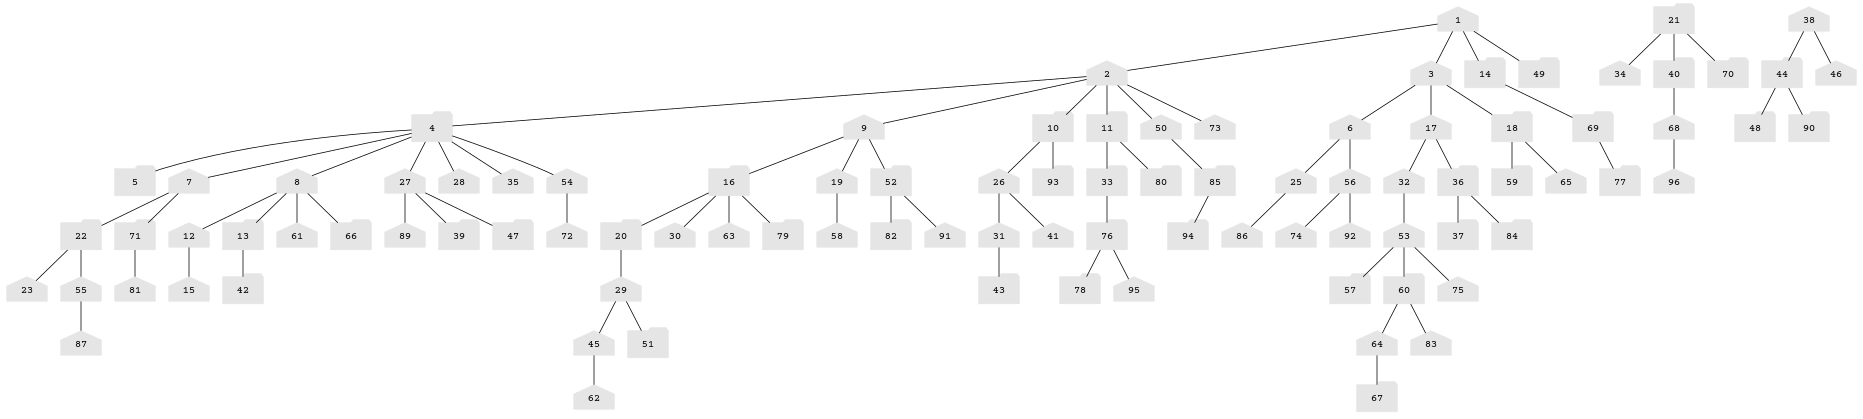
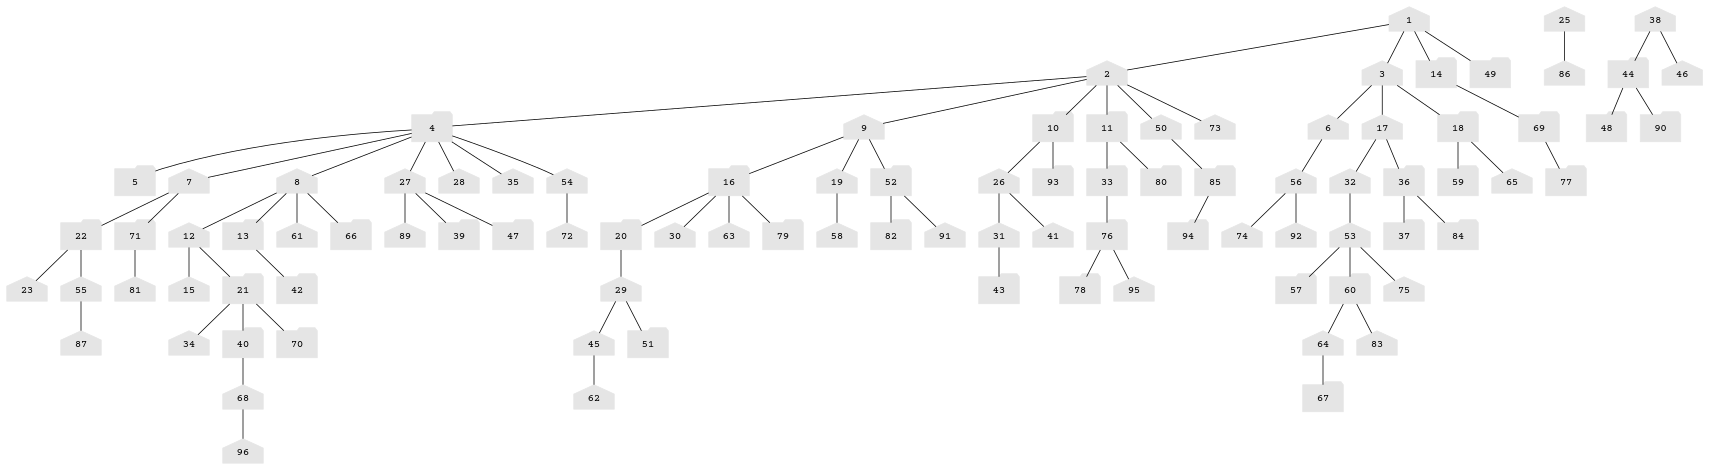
  graph {
    fontname="Courier Prime"
    node [color=gray90 fontname="Courier Prime" shape=house style=filled]
    edge [fontname="Courier Prime"]
    1
    2
    3
    14 [shape=folder]
    49 [shape=folder]
    4 [shape=folder]
    9
    10 [shape=folder]
    11 [shape=folder]
    50
    73
    6
    17
    18 [shape=folder]
    69 [shape=folder]
    5 [shape=folder]
    7
    8
    27
    28
    35
    54
    16 [shape=folder]
    19
    52 [shape=folder]
    26
    93 [shape=folder]
    33 [shape=folder]
    80 [shape=folder]
    85 [shape=folder]
    25
    56
    32
    36 [shape=folder]
    59 [shape=folder]
    65
    22 [shape=folder]
    71 [shape=folder]
    12
    13 [shape=folder]
    61
    66 [shape=folder]
    89
    39 [shape=folder]
    47 [shape=folder]
    72
    86
    74
    92
    23
    55
    81
    15
    21 [shape=folder]
    42 [shape=folder]
    20 [shape=folder]
    30
    63
    79 [shape=folder]
    58
    82 [shape=folder]
    91
    31
    41
    76 [shape=folder]
    34
    40 [shape=folder]
    70 [shape=folder]
    44 [shape=folder]
    38
    46
    77 [shape=folder]
    29
    53
    37 [shape=folder]
    84 [shape=folder]
    45
    51 [shape=folder]
    68
    87
    43 [shape=folder]
    62
    57 [shape=folder]
    60 [shape=folder]
    75
    78 [shape=folder]
    95
    48 [shape=folder]
    90 [shape=folder]
    96
    94 [shape=folder]
    64
    83
    67 [shape=folder]
    1 -- 2
    1 -- 3
    1 -- 14
    1 -- 49
    2 -- 4
    2 -- 9
    2 -- 10
    2 -- 11
    2 -- 50
    2 -- 73
    3 -- 6
    3 -- 17
    3 -- 18
    14 -- 69
    4 -- 5
    4 -- 7
    4 -- 8
    4 -- 27
    4 -- 28
    4 -- 35
    4 -- 54
    9 -- 16
    9 -- 19
    9 -- 52
    10 -- 26
    10 -- 93
    11 -- 33
    11 -- 80
    50 -- 85
-   6 -- 25
    6 -- 56
    17 -- 32
    17 -- 36
    18 -- 59
    18 -- 65
    69 -- 77
    7 -- 22
    7 -- 71
    8 -- 12
    8 -- 13
    8 -- 61
    8 -- 66
    27 -- 89
    27 -- 39
    27 -- 47
    54 -- 72
    16 -- 20
    16 -- 30
    16 -- 63
    16 -- 79
    19 -- 58
    52 -- 82
    52 -- 91
    26 -- 31
    26 -- 41
    33 -- 76
    85 -- 94
    25 -- 86
    56 -- 74
    56 -- 92
    32 -- 53
    36 -- 37
    36 -- 84
    22 -- 23
    22 -- 55
    71 -- 81
    12 -- 15
+   12 -- 21
    13 -- 42
    55 -- 87
    21 -- 34
    21 -- 40
    21 -- 70
    20 -- 29
    31 -- 43
    76 -- 78
    76 -- 95
    40 -- 68
    44 -- 48
    44 -- 90
    38 -- 44
    38 -- 46
    29 -- 45
    29 -- 51
    53 -- 57
    53 -- 60
    53 -- 75
    45 -- 62
    68 -- 96
    60 -- 64
    60 -- 83
    64 -- 67
  }
